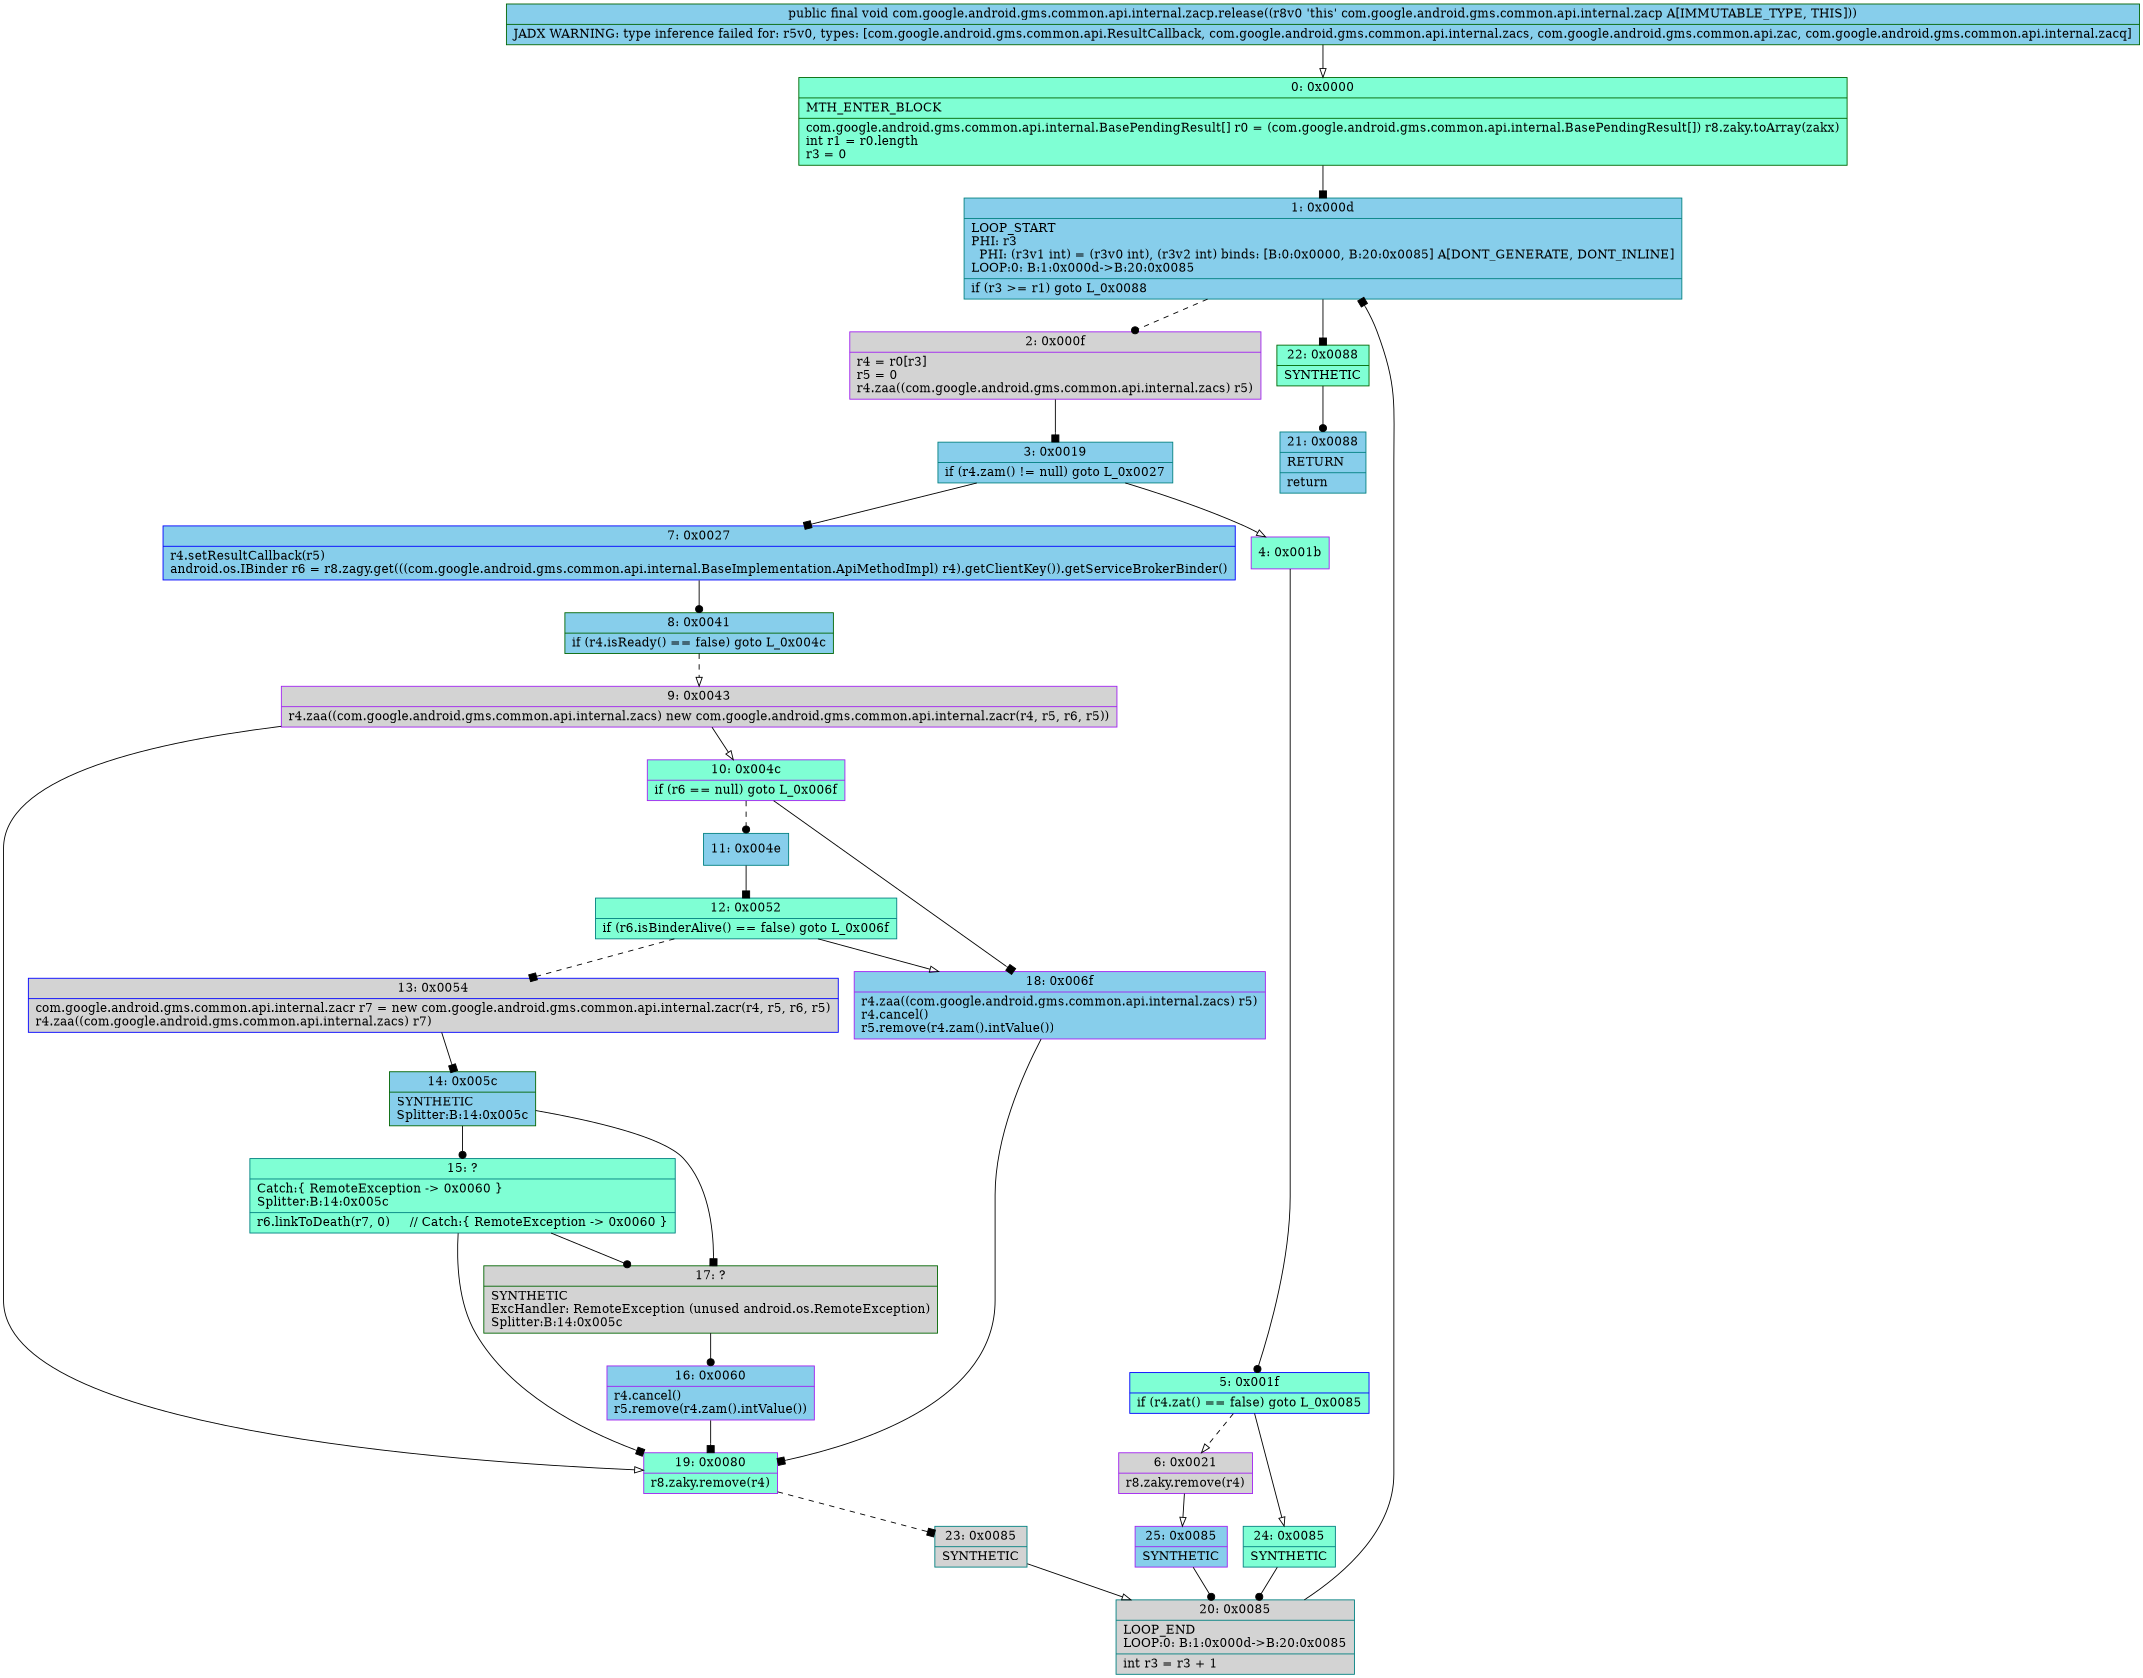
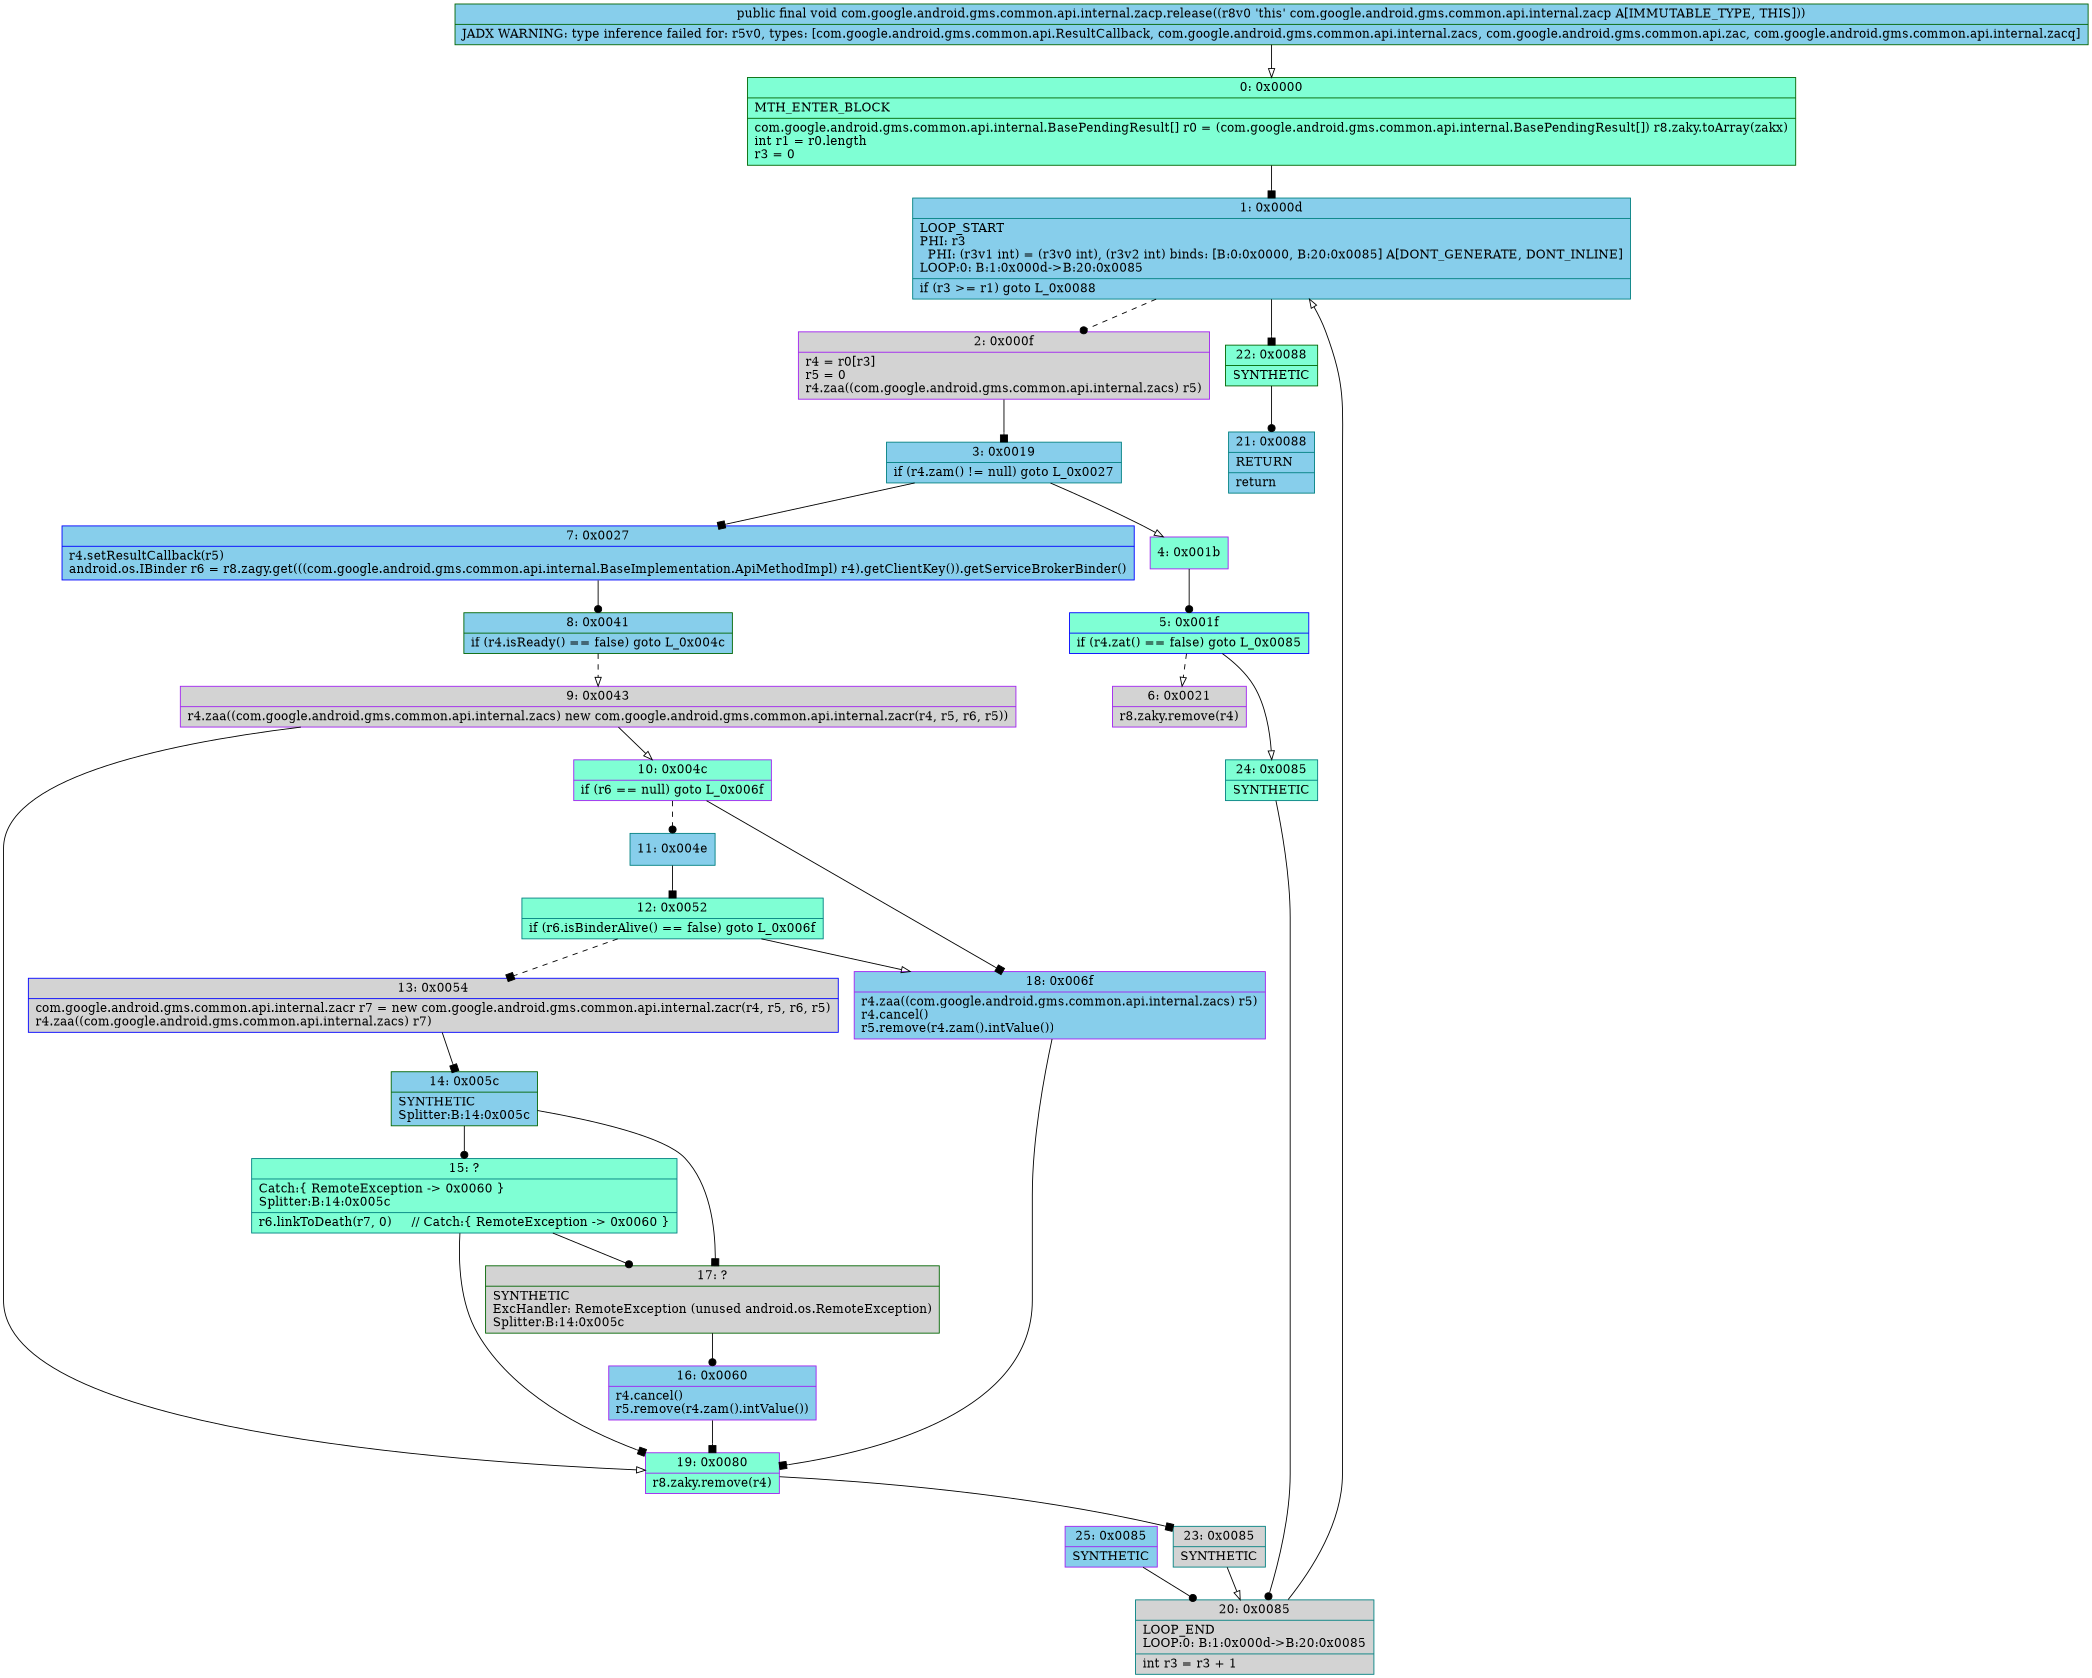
  digraph {
    node [color=teal fillcolor=skyblue shape=record style=filled]
    edge [arrowhead=box]
    n1 [color=darkgreen fillcolor=aquamarine label="{0\:\ 0x0000|MTH_ENTER_BLOCK\l|com.google.android.gms.common.api.internal.BasePendingResult[] r0 = (com.google.android.gms.common.api.internal.BasePendingResult[]) r8.zaky.toArray(zakx)\lint r1 = r0.length\lr3 = 0\l}"]
    n2 [label="{1\:\ 0x000d|LOOP_START\lPHI: r3 \l  PHI: (r3v1 int) = (r3v0 int), (r3v2 int) binds: [B:0:0x0000, B:20:0x0085] A[DONT_GENERATE, DONT_INLINE]\lLOOP:0: B:1:0x000d\-\>B:20:0x0085\l|if (r3 \>= r1) goto L_0x0088\l}"]
    n3 [color=purple fillcolor=lightgrey label="{2\:\ 0x000f|r4 = r0[r3]\lr5 = 0\lr4.zaa((com.google.android.gms.common.api.internal.zacs) r5)\l}"]
    n4 [color=darkgreen fillcolor=aquamarine label="{22\:\ 0x0088|SYNTHETIC\l}"]
    n5 [label="{3\:\ 0x0019|if (r4.zam() != null) goto L_0x0027\l}"]
    n6 [label="{21\:\ 0x0088|RETURN\l|return\l}"]
    n7 [color=purple fillcolor=aquamarine label="{4\:\ 0x001b}"]
    n8 [color=blue label="{7\:\ 0x0027|r4.setResultCallback(r5)\landroid.os.IBinder r6 = r8.zagy.get(((com.google.android.gms.common.api.internal.BaseImplementation.ApiMethodImpl) r4).getClientKey()).getServiceBrokerBinder()\l}"]
    n9 [color=blue fillcolor=aquamarine label="{5\:\ 0x001f|if (r4.zat() == false) goto L_0x0085\l}"]
    n10 [color=darkgreen label="{8\:\ 0x0041|if (r4.isReady() == false) goto L_0x004c\l}"]
    n11 [color=purple fillcolor=lightgrey label="{6\:\ 0x0021|r8.zaky.remove(r4)\l}"]
    n12 [fillcolor=aquamarine label="{24\:\ 0x0085|SYNTHETIC\l}"]
    n13 [color=purple label="{25\:\ 0x0085|SYNTHETIC\l}"]
    n14 [fillcolor=lightgrey label="{20\:\ 0x0085|LOOP_END\lLOOP:0: B:1:0x000d\-\>B:20:0x0085\l|int r3 = r3 + 1\l}"]
    n15 [color=purple fillcolor=lightgrey label="{9\:\ 0x0043|r4.zaa((com.google.android.gms.common.api.internal.zacs) new com.google.android.gms.common.api.internal.zacr(r4, r5, r6, r5))\l}"]
    n16 [color=purple fillcolor=aquamarine label="{10\:\ 0x004c|if (r6 == null) goto L_0x006f\l}"]
    n17 [color=purple fillcolor=aquamarine label="{19\:\ 0x0080|r8.zaky.remove(r4)\l}"]
    n18 [label="{11\:\ 0x004e}"]
    n19 [color=purple label="{18\:\ 0x006f|r4.zaa((com.google.android.gms.common.api.internal.zacs) r5)\lr4.cancel()\lr5.remove(r4.zam().intValue())\l}"]
    n20 [fillcolor=lightgrey label="{23\:\ 0x0085|SYNTHETIC\l}"]
    n21 [fillcolor=aquamarine label="{12\:\ 0x0052|if (r6.isBinderAlive() == false) goto L_0x006f\l}"]
    n22 [color=blue fillcolor=lightgrey label="{13\:\ 0x0054|com.google.android.gms.common.api.internal.zacr r7 = new com.google.android.gms.common.api.internal.zacr(r4, r5, r6, r5)\lr4.zaa((com.google.android.gms.common.api.internal.zacs) r7)\l}"]
    n23 [color=darkgreen label="{14\:\ 0x005c|SYNTHETIC\lSplitter:B:14:0x005c\l}"]
    n24 [fillcolor=aquamarine label="{15\:\ ?|Catch:\{ RemoteException \-\> 0x0060 \}\lSplitter:B:14:0x005c\l|r6.linkToDeath(r7, 0)     \/\/ Catch:\{ RemoteException \-\> 0x0060 \}\l}"]
    n25 [color=darkgreen fillcolor=lightgrey label="{17\:\ ?|SYNTHETIC\lExcHandler: RemoteException (unused android.os.RemoteException)\lSplitter:B:14:0x005c\l}"]
    n26 [color=purple label="{16\:\ 0x0060|r4.cancel()\lr5.remove(r4.zam().intValue())\l}"]
    n27 [color=darkgreen label="{public final void com.google.android.gms.common.api.internal.zacp.release((r8v0 'this' com.google.android.gms.common.api.internal.zacp A[IMMUTABLE_TYPE, THIS]))  | JADX WARNING: type inference failed for: r5v0, types: [com.google.android.gms.common.api.ResultCallback, com.google.android.gms.common.api.internal.zacs, com.google.android.gms.common.api.zac, com.google.android.gms.common.api.internal.zacq]\l}"]
    n1 -> n2
    n2 -> n3 [arrowhead=dot style=dashed]
    n2 -> n4
    n3 -> n5
    n4 -> n6 [arrowhead=dot]
    n5 -> n7 [arrowhead=onormal style=solid]
    n5 -> n8
    n7 -> n9 [arrowhead=dot]
    n8 -> n10 [arrowhead=dot]
    n9 -> n11 [arrowhead=onormal style=dashed]
    n9 -> n12 [arrowhead=onormal]
    n10 -> n15 [arrowhead=onormal style=dashed]
-   n11 -> n13 [arrowhead=onormal]
    n12 -> n14 [arrowhead=dot]
    n13 -> n14 [arrowhead=dot]
-   n14 -> n2
+   n14 -> n2 [arrowhead=onormal]
    n15 -> n16 [arrowhead=onormal]
    n15 -> n17 [arrowhead=onormal]
    n16 -> n18 [arrowhead=dot style=dashed]
    n16 -> n19
-   n17 -> n20 [style=dashed]
+   n17 -> n20
    n18 -> n21
    n19 -> n17
    n20 -> n14 [arrowhead=onormal]
    n21 -> n19 [arrowhead=onormal]
    n21 -> n22 [style=dashed]
    n22 -> n23
    n23 -> n24 [arrowhead=dot]
    n23 -> n25
    n24 -> n17
    n24 -> n25 [arrowhead=dot]
    n25 -> n26 [arrowhead=dot]
    n26 -> n17
    n27 -> n1 [arrowhead=onormal]
  }
